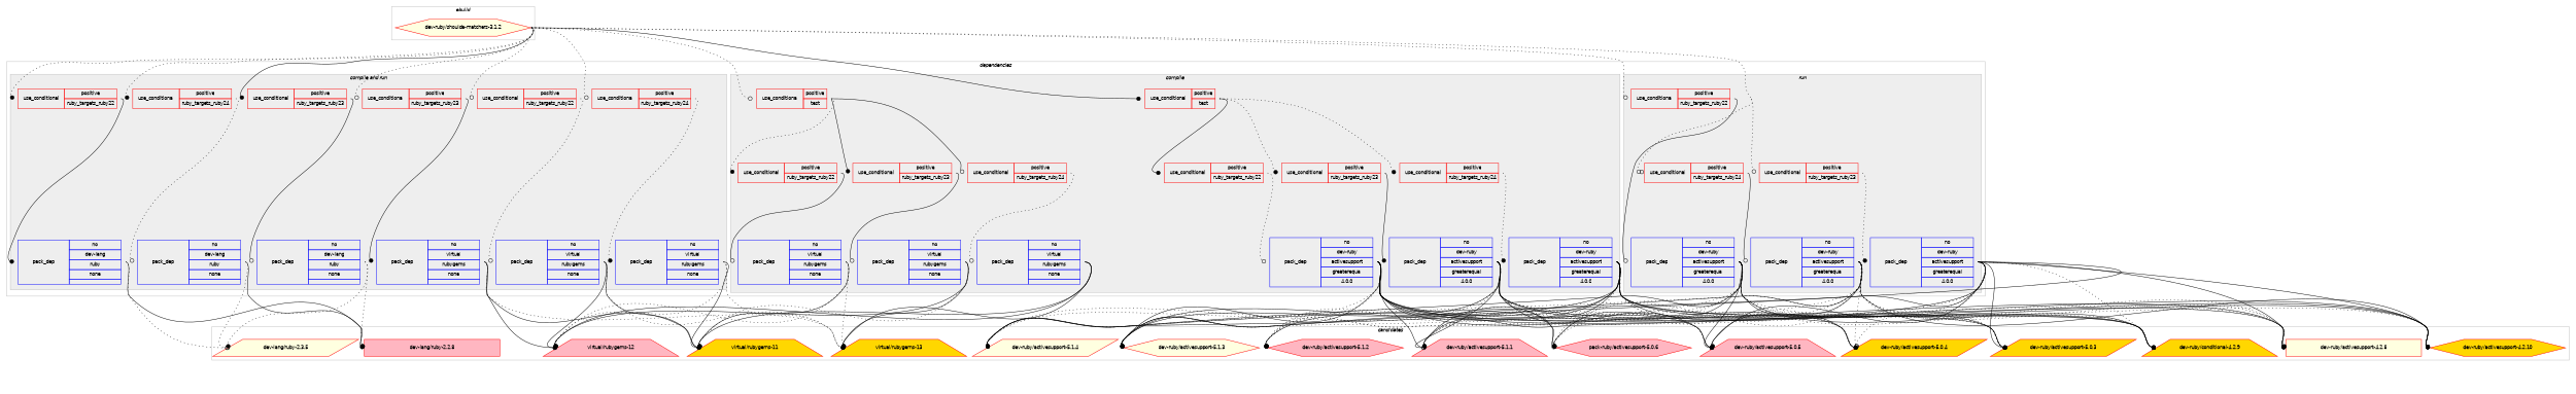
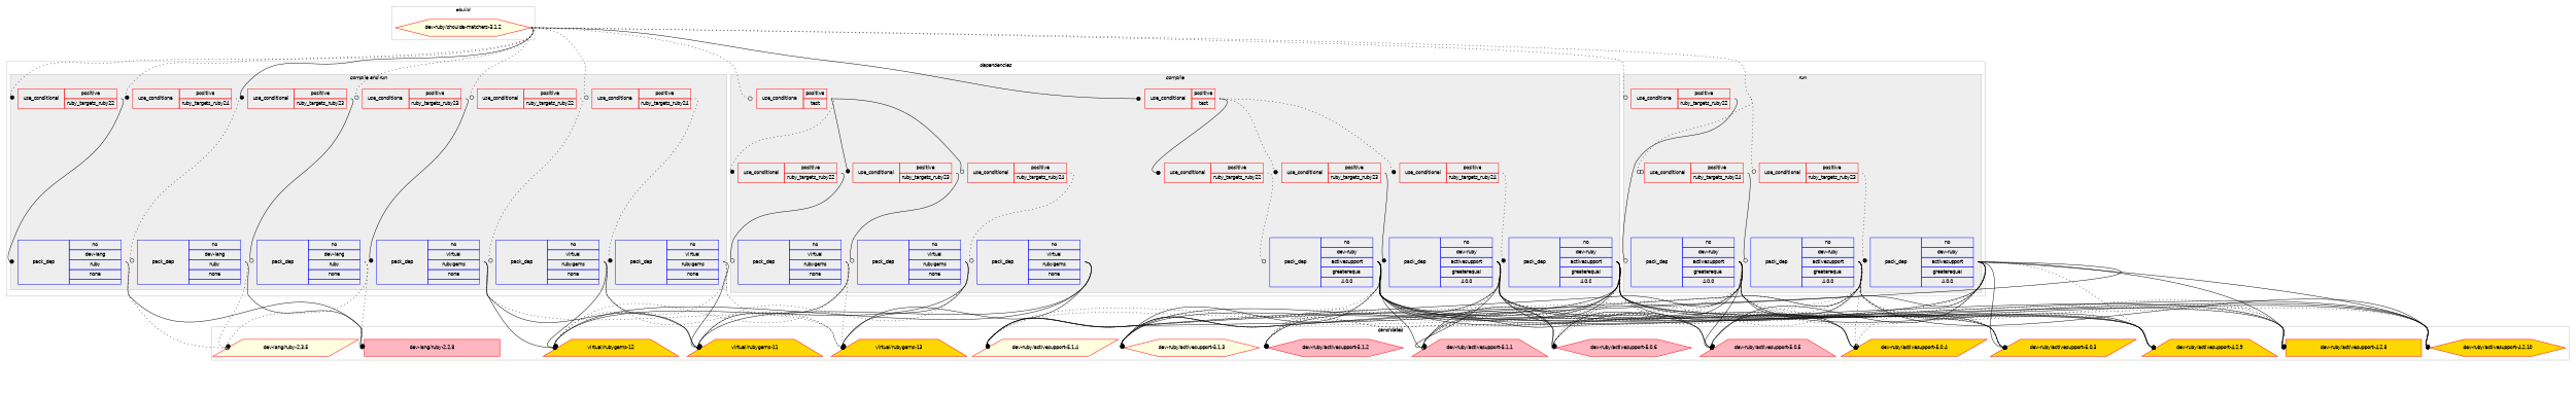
  digraph {
    compound=true
    concentrate=true
    fontname=Helvetica
    fontsize=10
    newrank=true
    rankdir=TB
    ranksep=1.5
    node [color=red fontname=Helvetica fontsize=10 shape=none]
    edge [arrowhead=dot headport=w style=solid tailport=e weight=100]
    n1 [fillcolor=lightyellow label="dev-ruby/shoulda-matchers-3.1.2" shape=hexagon style=filled width=4]
    n2 [color=blue label=<<TABLE BORDER="0" CELLBORDER="1" CELLSPACING="0" CELLPADDING="4" WIDTH="220"><TR><TD ROWSPAN="6" CELLPADDING="30">pack_dep</TD></TR><TR><TD WIDTH="110">no</TD></TR><TR><TD>dev-ruby</TD></TR><TR><TD>activesupport</TD></TR><TR><TD>greaterequal</TD></TR><TR><TD>4.0.0</TD></TR></TABLE>>]
    n3 [label=<<TABLE BORDER="0" CELLBORDER="1" CELLSPACING="0" CELLPADDING="4"><TR><TD ROWSPAN="3" CELLPADDING="10">use_conditional</TD></TR><TR><TD>positive</TD></TR><TR><TD>ruby_targets_ruby22</TD></TR></TABLE>>]
    n4 [color=blue label=<<TABLE BORDER="0" CELLBORDER="1" CELLSPACING="0" CELLPADDING="4" WIDTH="220"><TR><TD ROWSPAN="6" CELLPADDING="30">pack_dep</TD></TR><TR><TD WIDTH="110">no</TD></TR><TR><TD>dev-ruby</TD></TR><TR><TD>activesupport</TD></TR><TR><TD>greaterequal</TD></TR><TR><TD>4.0.0</TD></TR></TABLE>>]
    n5 [label=<<TABLE BORDER="0" CELLBORDER="1" CELLSPACING="0" CELLPADDING="4"><TR><TD ROWSPAN="3" CELLPADDING="10">use_conditional</TD></TR><TR><TD>positive</TD></TR><TR><TD>ruby_targets_ruby23</TD></TR></TABLE>>]
    n6 [color=blue label=<<TABLE BORDER="0" CELLBORDER="1" CELLSPACING="0" CELLPADDING="4" WIDTH="220"><TR><TD ROWSPAN="6" CELLPADDING="30">pack_dep</TD></TR><TR><TD WIDTH="110">no</TD></TR><TR><TD>dev-ruby</TD></TR><TR><TD>activesupport</TD></TR><TR><TD>greaterequal</TD></TR><TR><TD>4.0.0</TD></TR></TABLE>>]
    n7 [label=<<TABLE BORDER="0" CELLBORDER="1" CELLSPACING="0" CELLPADDING="4"><TR><TD ROWSPAN="3" CELLPADDING="10">use_conditional</TD></TR><TR><TD>positive</TD></TR><TR><TD>ruby_targets_ruby24</TD></TR></TABLE>>]
    n8 [label=<<TABLE BORDER="0" CELLBORDER="1" CELLSPACING="0" CELLPADDING="4"><TR><TD ROWSPAN="3" CELLPADDING="10">use_conditional</TD></TR><TR><TD>positive</TD></TR><TR><TD>test</TD></TR></TABLE>>]
    n9 [color=blue label=<<TABLE BORDER="0" CELLBORDER="1" CELLSPACING="0" CELLPADDING="4" WIDTH="220"><TR><TD ROWSPAN="6" CELLPADDING="30">pack_dep</TD></TR><TR><TD WIDTH="110">no</TD></TR><TR><TD>virtual</TD></TR><TR><TD>rubygems</TD></TR><TR><TD>none</TD></TR><TR><TD></TD></TR></TABLE>>]
    n10 [label=<<TABLE BORDER="0" CELLBORDER="1" CELLSPACING="0" CELLPADDING="4"><TR><TD ROWSPAN="3" CELLPADDING="10">use_conditional</TD></TR><TR><TD>positive</TD></TR><TR><TD>ruby_targets_ruby22</TD></TR></TABLE>>]
    n11 [color=blue label=<<TABLE BORDER="0" CELLBORDER="1" CELLSPACING="0" CELLPADDING="4" WIDTH="220"><TR><TD ROWSPAN="6" CELLPADDING="30">pack_dep</TD></TR><TR><TD WIDTH="110">no</TD></TR><TR><TD>virtual</TD></TR><TR><TD>rubygems</TD></TR><TR><TD>none</TD></TR><TR><TD></TD></TR></TABLE>>]
    n12 [label=<<TABLE BORDER="0" CELLBORDER="1" CELLSPACING="0" CELLPADDING="4"><TR><TD ROWSPAN="3" CELLPADDING="10">use_conditional</TD></TR><TR><TD>positive</TD></TR><TR><TD>ruby_targets_ruby23</TD></TR></TABLE>>]
    n13 [color=blue label=<<TABLE BORDER="0" CELLBORDER="1" CELLSPACING="0" CELLPADDING="4" WIDTH="220"><TR><TD ROWSPAN="6" CELLPADDING="30">pack_dep</TD></TR><TR><TD WIDTH="110">no</TD></TR><TR><TD>virtual</TD></TR><TR><TD>rubygems</TD></TR><TR><TD>none</TD></TR><TR><TD></TD></TR></TABLE>>]
    n14 [label=<<TABLE BORDER="0" CELLBORDER="1" CELLSPACING="0" CELLPADDING="4"><TR><TD ROWSPAN="3" CELLPADDING="10">use_conditional</TD></TR><TR><TD>positive</TD></TR><TR><TD>ruby_targets_ruby24</TD></TR></TABLE>>]
    n15 [label=<<TABLE BORDER="0" CELLBORDER="1" CELLSPACING="0" CELLPADDING="4"><TR><TD ROWSPAN="3" CELLPADDING="10">use_conditional</TD></TR><TR><TD>positive</TD></TR><TR><TD>test</TD></TR></TABLE>>]
    n16 [color=blue label=<<TABLE BORDER="0" CELLBORDER="1" CELLSPACING="0" CELLPADDING="4" WIDTH="220"><TR><TD ROWSPAN="6" CELLPADDING="30">pack_dep</TD></TR><TR><TD WIDTH="110">no</TD></TR><TR><TD>dev-lang</TD></TR><TR><TD>ruby</TD></TR><TR><TD>none</TD></TR><TR><TD></TD></TR></TABLE>>]
    n17 [label=<<TABLE BORDER="0" CELLBORDER="1" CELLSPACING="0" CELLPADDING="4"><TR><TD ROWSPAN="3" CELLPADDING="10">use_conditional</TD></TR><TR><TD>positive</TD></TR><TR><TD>ruby_targets_ruby22</TD></TR></TABLE>>]
    n18 [color=blue label=<<TABLE BORDER="0" CELLBORDER="1" CELLSPACING="0" CELLPADDING="4" WIDTH="220"><TR><TD ROWSPAN="6" CELLPADDING="30">pack_dep</TD></TR><TR><TD WIDTH="110">no</TD></TR><TR><TD>virtual</TD></TR><TR><TD>rubygems</TD></TR><TR><TD>none</TD></TR><TR><TD></TD></TR></TABLE>>]
    n19 [label=<<TABLE BORDER="0" CELLBORDER="1" CELLSPACING="0" CELLPADDING="4"><TR><TD ROWSPAN="3" CELLPADDING="10">use_conditional</TD></TR><TR><TD>positive</TD></TR><TR><TD>ruby_targets_ruby22</TD></TR></TABLE>>]
    n20 [color=blue label=<<TABLE BORDER="0" CELLBORDER="1" CELLSPACING="0" CELLPADDING="4" WIDTH="220"><TR><TD ROWSPAN="6" CELLPADDING="30">pack_dep</TD></TR><TR><TD WIDTH="110">no</TD></TR><TR><TD>dev-lang</TD></TR><TR><TD>ruby</TD></TR><TR><TD>none</TD></TR><TR><TD></TD></TR></TABLE>>]
    n21 [label=<<TABLE BORDER="0" CELLBORDER="1" CELLSPACING="0" CELLPADDING="4"><TR><TD ROWSPAN="3" CELLPADDING="10">use_conditional</TD></TR><TR><TD>positive</TD></TR><TR><TD>ruby_targets_ruby23</TD></TR></TABLE>>]
    n22 [color=blue label=<<TABLE BORDER="0" CELLBORDER="1" CELLSPACING="0" CELLPADDING="4" WIDTH="220"><TR><TD ROWSPAN="6" CELLPADDING="30">pack_dep</TD></TR><TR><TD WIDTH="110">no</TD></TR><TR><TD>virtual</TD></TR><TR><TD>rubygems</TD></TR><TR><TD>none</TD></TR><TR><TD></TD></TR></TABLE>>]
    n23 [label=<<TABLE BORDER="0" CELLBORDER="1" CELLSPACING="0" CELLPADDING="4"><TR><TD ROWSPAN="3" CELLPADDING="10">use_conditional</TD></TR><TR><TD>positive</TD></TR><TR><TD>ruby_targets_ruby23</TD></TR></TABLE>>]
    n24 [color=blue label=<<TABLE BORDER="0" CELLBORDER="1" CELLSPACING="0" CELLPADDING="4" WIDTH="220"><TR><TD ROWSPAN="6" CELLPADDING="30">pack_dep</TD></TR><TR><TD WIDTH="110">no</TD></TR><TR><TD>dev-lang</TD></TR><TR><TD>ruby</TD></TR><TR><TD>none</TD></TR><TR><TD></TD></TR></TABLE>>]
    n25 [label=<<TABLE BORDER="0" CELLBORDER="1" CELLSPACING="0" CELLPADDING="4"><TR><TD ROWSPAN="3" CELLPADDING="10">use_conditional</TD></TR><TR><TD>positive</TD></TR><TR><TD>ruby_targets_ruby24</TD></TR></TABLE>>]
    n26 [color=blue label=<<TABLE BORDER="0" CELLBORDER="1" CELLSPACING="0" CELLPADDING="4" WIDTH="220"><TR><TD ROWSPAN="6" CELLPADDING="30">pack_dep</TD></TR><TR><TD WIDTH="110">no</TD></TR><TR><TD>virtual</TD></TR><TR><TD>rubygems</TD></TR><TR><TD>none</TD></TR><TR><TD></TD></TR></TABLE>>]
    n27 [label=<<TABLE BORDER="0" CELLBORDER="1" CELLSPACING="0" CELLPADDING="4"><TR><TD ROWSPAN="3" CELLPADDING="10">use_conditional</TD></TR><TR><TD>positive</TD></TR><TR><TD>ruby_targets_ruby24</TD></TR></TABLE>>]
    n28 [color=blue label=<<TABLE BORDER="0" CELLBORDER="1" CELLSPACING="0" CELLPADDING="4" WIDTH="220"><TR><TD ROWSPAN="6" CELLPADDING="30">pack_dep</TD></TR><TR><TD WIDTH="110">no</TD></TR><TR><TD>dev-ruby</TD></TR><TR><TD>activesupport</TD></TR><TR><TD>greaterequal</TD></TR><TR><TD>4.0.0</TD></TR></TABLE>>]
    n29 [label=<<TABLE BORDER="0" CELLBORDER="1" CELLSPACING="0" CELLPADDING="4"><TR><TD ROWSPAN="3" CELLPADDING="10">use_conditional</TD></TR><TR><TD>positive</TD></TR><TR><TD>ruby_targets_ruby22</TD></TR></TABLE>>]
    n30 [color=blue label=<<TABLE BORDER="0" CELLBORDER="1" CELLSPACING="0" CELLPADDING="4" WIDTH="220"><TR><TD ROWSPAN="6" CELLPADDING="30">pack_dep</TD></TR><TR><TD WIDTH="110">no</TD></TR><TR><TD>dev-ruby</TD></TR><TR><TD>activesupport</TD></TR><TR><TD>greaterequal</TD></TR><TR><TD>4.0.0</TD></TR></TABLE>>]
    n31 [label=<<TABLE BORDER="0" CELLBORDER="1" CELLSPACING="0" CELLPADDING="4"><TR><TD ROWSPAN="3" CELLPADDING="10">use_conditional</TD></TR><TR><TD>positive</TD></TR><TR><TD>ruby_targets_ruby23</TD></TR></TABLE>>]
    n32 [color=blue label=<<TABLE BORDER="0" CELLBORDER="1" CELLSPACING="0" CELLPADDING="4" WIDTH="220"><TR><TD ROWSPAN="6" CELLPADDING="30">pack_dep</TD></TR><TR><TD WIDTH="110">no</TD></TR><TR><TD>dev-ruby</TD></TR><TR><TD>activesupport</TD></TR><TR><TD>greaterequal</TD></TR><TR><TD>4.0.0</TD></TR></TABLE>>]
    n33 [label=<<TABLE BORDER="0" CELLBORDER="1" CELLSPACING="0" CELLPADDING="4"><TR><TD ROWSPAN="3" CELLPADDING="10">use_conditional</TD></TR><TR><TD>positive</TD></TR><TR><TD>ruby_targets_ruby24</TD></TR></TABLE>>]
    n34 [fillcolor=gold label="dev-ruby/activesupport-4.2.10" shape=hexagon style=filled width=4]
-   n35 [fillcolor=lightyellow label="dev-ruby/activesupport-4.2.8" shape=box style=filled width=4]
-   n36 [fillcolor=gold label="dev-ruby/conditional-4.2.9" shape=trapezium style=filled width=4]
+   n35 [fillcolor=gold label="dev-ruby/activesupport-4.2.8" shape=box style=filled width=4]
+   n36 [fillcolor=gold label="dev-ruby/activesupport-4.2.9" shape=trapezium style=filled width=4]
    n37 [fillcolor=gold label="dev-ruby/activesupport-5.0.3" shape=parallelogram style=filled width=4]
    n38 [fillcolor=gold label="dev-ruby/activesupport-5.0.4" shape=parallelogram style=filled width=4]
    n39 [fillcolor=lightpink label="dev-ruby/activesupport-5.0.5" shape=trapezium style=filled width=4]
-   n40 [fillcolor=lightpink label="pack-ruby/activesupport-5.0.6" shape=hexagon style=filled width=4]
+   n40 [fillcolor=lightpink label="dev-ruby/activesupport-5.0.6" shape=hexagon style=filled width=4]
    n41 [fillcolor=lightpink label="dev-ruby/activesupport-5.1.1" shape=trapezium style=filled width=4]
    n42 [fillcolor=lightpink label="dev-ruby/activesupport-5.1.2" shape=hexagon style=filled width=4]
    n43 [fillcolor=lightyellow label="dev-ruby/activesupport-5.1.3" shape=hexagon style=filled width=4]
    n44 [fillcolor=lightyellow label="dev-ruby/activesupport-5.1.4" shape=parallelogram style=filled width=4]
    n45 [fillcolor=gold label="virtual/rubygems-11" shape=trapezium style=filled width=4]
-   n46 [fillcolor=lightpink label="virtual/rubygems-12" shape=trapezium style=filled width=4]
+   n46 [fillcolor=gold label="virtual/rubygems-12" shape=trapezium style=filled width=4]
    n47 [fillcolor=gold label="virtual/rubygems-13" shape=trapezium style=filled width=4]
    n48 [fillcolor=lightpink label="dev-lang/ruby-2.2.8" shape=box style=filled width=4]
    n49 [fillcolor=lightyellow label="dev-lang/ruby-2.3.5" shape=parallelogram style=filled width=4]
    subgraph cluster_1 {
      color=gray
      label=<<i>ebuild</i>>
      rank=same
      n1
    }
    subgraph cluster_2 {
      color=gray
      label=<<i>dependencies</i>>
      subgraph cluster_3 {
        color=gray
        fillcolor="#eeeeee"
        label=<<i>compile</i>>
        style=filled
        subgraph sub_4 {
          color=gray
          fillcolor="#eeeeee"
          label=<<i>compile</i>>
          style=filled
          n8
          subgraph sub_5 {
            color=gray
            fillcolor="#eeeeee"
            label=<<i>compile</i>>
            style=filled
            n3
            subgraph sub_6 {
              color=gray
              fillcolor="#eeeeee"
              label=<<i>compile</i>>
              style=filled
              n2
            }
          }
          subgraph sub_7 {
            color=gray
            fillcolor="#eeeeee"
            label=<<i>compile</i>>
            style=filled
            n5
            subgraph sub_8 {
              color=gray
              fillcolor="#eeeeee"
              label=<<i>compile</i>>
              style=filled
              n4
            }
          }
          subgraph sub_9 {
            color=gray
            fillcolor="#eeeeee"
            label=<<i>compile</i>>
            style=filled
            n7
            subgraph sub_10 {
              color=gray
              fillcolor="#eeeeee"
              label=<<i>compile</i>>
              style=filled
              n6
            }
          }
        }
        subgraph sub_11 {
          color=gray
          fillcolor="#eeeeee"
          label=<<i>compile</i>>
          style=filled
          n15
          subgraph sub_12 {
            color=gray
            fillcolor="#eeeeee"
            label=<<i>compile</i>>
            style=filled
            n10
            subgraph sub_13 {
              color=gray
              fillcolor="#eeeeee"
              label=<<i>compile</i>>
              style=filled
              n9
            }
          }
          subgraph sub_14 {
            color=gray
            fillcolor="#eeeeee"
            label=<<i>compile</i>>
            style=filled
            n12
            subgraph sub_15 {
              color=gray
              fillcolor="#eeeeee"
              label=<<i>compile</i>>
              style=filled
              n11
            }
          }
          subgraph sub_16 {
            color=gray
            fillcolor="#eeeeee"
            label=<<i>compile</i>>
            style=filled
            n14
            subgraph sub_17 {
              color=gray
              fillcolor="#eeeeee"
              label=<<i>compile</i>>
              style=filled
              n13
            }
          }
        }
      }
      subgraph cluster_18 {
        color=gray
        fillcolor="#eeeeee"
        label=<<i>compile and run</i>>
        style=filled
        subgraph sub_19 {
          color=gray
          fillcolor="#eeeeee"
          label=<<i>compile and run</i>>
          style=filled
          n17
          subgraph sub_20 {
            color=gray
            fillcolor="#eeeeee"
            label=<<i>compile and run</i>>
            style=filled
            n16
          }
        }
        subgraph sub_21 {
          color=gray
          fillcolor="#eeeeee"
          label=<<i>compile and run</i>>
          style=filled
          n19
          subgraph sub_22 {
            color=gray
            fillcolor="#eeeeee"
            label=<<i>compile and run</i>>
            style=filled
            n18
          }
        }
        subgraph sub_23 {
          color=gray
          fillcolor="#eeeeee"
          label=<<i>compile and run</i>>
          style=filled
          n21
          subgraph sub_24 {
            color=gray
            fillcolor="#eeeeee"
            label=<<i>compile and run</i>>
            style=filled
            n20
          }
        }
        subgraph sub_25 {
          color=gray
          fillcolor="#eeeeee"
          label=<<i>compile and run</i>>
          style=filled
          n23
          subgraph sub_26 {
            color=gray
            fillcolor="#eeeeee"
            label=<<i>compile and run</i>>
            style=filled
            n22
          }
        }
        subgraph sub_27 {
          color=gray
          fillcolor="#eeeeee"
          label=<<i>compile and run</i>>
          style=filled
          n25
          subgraph sub_28 {
            color=gray
            fillcolor="#eeeeee"
            label=<<i>compile and run</i>>
            style=filled
            n24
          }
        }
        subgraph sub_29 {
          color=gray
          fillcolor="#eeeeee"
          label=<<i>compile and run</i>>
          style=filled
          n27
          subgraph sub_30 {
            color=gray
            fillcolor="#eeeeee"
            label=<<i>compile and run</i>>
            style=filled
            n26
          }
        }
      }
      subgraph cluster_31 {
        color=gray
        fillcolor="#eeeeee"
        label=<<i>run</i>>
        style=filled
        subgraph sub_32 {
          color=gray
          fillcolor="#eeeeee"
          label=<<i>run</i>>
          style=filled
          n29
          subgraph sub_33 {
            color=gray
            fillcolor="#eeeeee"
            label=<<i>run</i>>
            style=filled
            n28
          }
        }
        subgraph sub_34 {
          color=gray
          fillcolor="#eeeeee"
          label=<<i>run</i>>
          style=filled
          n31
          subgraph sub_35 {
            color=gray
            fillcolor="#eeeeee"
            label=<<i>run</i>>
            style=filled
            n30
          }
        }
        subgraph sub_36 {
          color=gray
          fillcolor="#eeeeee"
          label=<<i>run</i>>
          style=filled
          n33
          subgraph sub_37 {
            color=gray
            fillcolor="#eeeeee"
            label=<<i>run</i>>
            style=filled
            n32
          }
        }
      }
    }
    subgraph cluster_38 {
      color=gray
      label=<<i>candidates</i>>
      rank=same
      subgraph sub_39 {
        color=black
        label=<<i>candidates</i>>
        nodesep=1
        rank=same
        n34
        n35
        n36
        n37
        n38
        n39
        n40
        n41
        n42
        n43
        n44
      }
      subgraph sub_40 {
        color=black
        label=<<i>candidates</i>>
        nodesep=1
        rank=same
        n34
        n35
        n36
        n37
        n38
        n39
        n40
        n41
        n42
        n43
        n44
      }
      subgraph sub_41 {
        color=black
        label=<<i>candidates</i>>
        nodesep=1
        rank=same
        n34
        n35
        n36
        n37
        n38
        n39
        n40
        n41
        n42
        n43
        n44
      }
      subgraph sub_42 {
        color=black
        label=<<i>candidates</i>>
        nodesep=1
        rank=same
        n45
        n46
        n47
      }
      subgraph sub_43 {
        color=black
        label=<<i>candidates</i>>
        nodesep=1
        rank=same
        n45
        n46
        n47
      }
      subgraph sub_44 {
        color=black
        label=<<i>candidates</i>>
        nodesep=1
        rank=same
        n45
        n46
        n47
      }
      subgraph sub_45 {
        color=black
        label=<<i>candidates</i>>
        nodesep=1
        rank=same
        n48
        n49
      }
      subgraph sub_46 {
        color=black
        label=<<i>candidates</i>>
        nodesep=1
        rank=same
        n45
        n46
        n47
      }
      subgraph sub_47 {
        color=black
        label=<<i>candidates</i>>
        nodesep=1
        rank=same
        n48
        n49
      }
      subgraph sub_48 {
        color=black
        label=<<i>candidates</i>>
        nodesep=1
        rank=same
        n45
        n46
        n47
      }
      subgraph sub_49 {
        color=black
        label=<<i>candidates</i>>
        nodesep=1
        rank=same
        n48
        n49
      }
      subgraph sub_50 {
        color=black
        label=<<i>candidates</i>>
        nodesep=1
        rank=same
        n45
        n46
        n47
      }
      subgraph sub_51 {
        color=black
        label=<<i>candidates</i>>
        nodesep=1
        rank=same
        n34
        n35
        n36
        n37
        n38
        n39
        n40
        n41
        n42
        n43
        n44
      }
      subgraph sub_52 {
        color=black
        label=<<i>candidates</i>>
        nodesep=1
        rank=same
        n34
        n35
        n36
        n37
        n38
        n39
        n40
        n41
        n42
        n43
        n44
      }
      subgraph sub_53 {
        color=black
        label=<<i>candidates</i>>
        nodesep=1
        rank=same
        n34
        n35
        n36
        n37
        n38
        n39
        n40
        n41
        n42
        n43
        n44
      }
    }
    n1 -> n8 [weight=20]
    n1 -> n15 [arrowhead=odot style=dotted weight=20]
    n1 -> n17 [style=dotted weight=20]
    n1 -> n19 [arrowhead=odot style=dotted weight=20]
    n1 -> n21 [weight=20]
    n1 -> n23 [arrowhead=odot style=dotted weight=20]
    n1 -> n25 [style=dotted weight=20]
    n1 -> n27 [arrowhead=odot style=dotted weight=20]
    n1 -> n29 [arrowhead=odot style=dotted weight=20]
    n1 -> n31 [arrowhead=odot style=dotted weight=20]
    n1 -> n33 [arrowhead=odot style=dotted weight=20]
    n2 -> n34 [arrowhead=odot]
    n2 -> n35 [arrowhead=odot]
    n2 -> n36
    n2 -> n37 [arrowhead=odot]
    n2 -> n38 [arrowhead=odot]
    n2 -> n39 [arrowhead=odot]
    n2 -> n40 [arrowhead=odot]
    n2 -> n41 [arrowhead=odot]
    n2 -> n42 [style=dotted]
    n2 -> n43
    n2 -> n44 [style=dotted]
    n3 -> n2 [arrowhead=odot style=dotted weight=20]
    n4 -> n34
    n4 -> n35 [style=dotted]
    n4 -> n36
    n4 -> n37 [style=dotted]
    n4 -> n38 [arrowhead=odot style=dotted]
    n4 -> n39 [arrowhead=odot]
    n4 -> n40
    n4 -> n41 [arrowhead=odot]
    n4 -> n42 [style=dotted]
    n4 -> n43
    n4 -> n44 [style=dotted]
    n5 -> n4 [weight=20]
    n6 -> n34
    n6 -> n35 [arrowhead=odot]
    n6 -> n36 [arrowhead=odot]
    n6 -> n37
    n6 -> n38 [style=dotted]
    n6 -> n39 [style=dotted]
    n6 -> n40 [arrowhead=odot style=dotted]
    n6 -> n41 [arrowhead=odot]
    n6 -> n42 [arrowhead=odot]
    n6 -> n43 [arrowhead=odot]
    n6 -> n44 [arrowhead=odot]
    n7 -> n6 [style=dotted weight=20]
    n8 -> n3 [weight=20]
    n8 -> n5 [style=dotted weight=20]
    n8 -> n7 [style=dotted weight=20]
    n9 -> n45 [arrowhead=odot]
    n9 -> n46 [style=dotted]
    n9 -> n47 [style=dotted]
    n10 -> n9 [arrowhead=odot weight=20]
    n11 -> n45 [style=dotted]
    n11 -> n46
    n11 -> n47
    n12 -> n11 [arrowhead=odot weight=20]
    n13 -> n45
    n13 -> n46 [arrowhead=odot]
    n13 -> n47
    n14 -> n13 [arrowhead=odot style=dotted weight=20]
    n15 -> n10 [style=dotted weight=20]
    n15 -> n12 [weight=20]
    n15 -> n14 [arrowhead=odot weight=20]
    n16 -> n48
    n16 -> n49 [arrowhead=odot style=dotted]
    n17 -> n16 [weight=20]
    n18 -> n45 [arrowhead=odot]
    n18 -> n46
    n18 -> n47 [style=dotted]
    n19 -> n18 [arrowhead=odot style=dotted weight=20]
    n20 -> n48 [style=dotted]
    n20 -> n49 [style=dotted]
    n21 -> n20 [arrowhead=odot weight=20]
    n22 -> n45
    n22 -> n46 [arrowhead=odot]
    n22 -> n47 [arrowhead=odot style=dotted]
    n23 -> n22 [weight=20]
    n24 -> n48
    n24 -> n49 [arrowhead=odot style=dotted]
    n25 -> n24 [arrowhead=odot style=dotted weight=20]
    n26 -> n45 [arrowhead=odot]
    n26 -> n46 [arrowhead=odot style=dotted]
    n26 -> n47 [style=dotted]
    n27 -> n26 [style=dotted weight=20]
    n28 -> n34 [style=dotted]
    n28 -> n35 [style=dotted]
    n28 -> n36
    n28 -> n37 [arrowhead=odot style=dotted]
    n28 -> n38 [arrowhead=odot]
    n28 -> n39
    n28 -> n40 [arrowhead=odot]
    n28 -> n41 [arrowhead=odot style=dotted]
    n28 -> n42 [style=dotted]
    n28 -> n43 [style=dotted]
    n28 -> n44 [arrowhead=odot]
    n29 -> n28 [arrowhead=odot weight=20]
    n30 -> n34 [arrowhead=odot]
    n30 -> n35
    n30 -> n36 [arrowhead=odot style=dotted]
    n30 -> n37 [arrowhead=odot]
    n30 -> n38 [arrowhead=odot style=dotted]
    n30 -> n39
    n30 -> n40 [arrowhead=odot style=dotted]
    n30 -> n41 [arrowhead=odot]
    n30 -> n42 [arrowhead=odot style=dotted]
    n30 -> n43
    n30 -> n44
    n31 -> n30 [style=dotted weight=20]
    n32 -> n34
    n32 -> n35 [arrowhead=odot style=dotted]
    n32 -> n36 [style=dotted]
    n32 -> n37 [arrowhead=odot style=dotted]
    n32 -> n38 [arrowhead=odot style=dotted]
    n32 -> n39 [arrowhead=odot]
    n32 -> n40 [style=dotted]
    n32 -> n41 [style=dotted]
    n32 -> n42 [arrowhead=odot style=dotted]
    n32 -> n43
    n32 -> n44 [style=dotted]
    n33 -> n32 [arrowhead=odot weight=20]
  }
